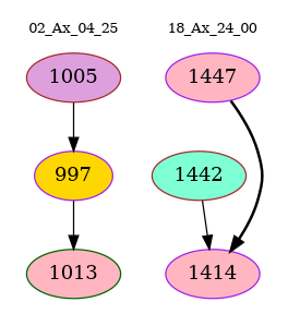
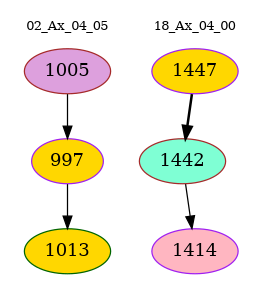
  digraph {
    node [color=purple fillcolor=gold style=filled]
    edge [color=black style=solid]
    n1 [color=brown fillcolor=plum label=1005]
    n2 [label=997]
-   n3 [color=darkgreen fillcolor=lightpink label=1013]
-   n4 [fillcolor=lightpink label=1447]
+   n3 [color=darkgreen label=1013]
+   n4 [label=1447]
    n5 [color=brown fillcolor=aquamarine label=1442]
    n6 [fillcolor=lightpink label=1414]
    subgraph cluster_1 {
      color=white
      fontsize=10
-     label="02_Ax_04_25"
+     label="02_Ax_04_05"
      n1
      n2
      n3
    }
    subgraph cluster_2 {
      color=white
      fontsize=10
-     label="18_Ax_24_00"
+     label="18_Ax_04_00"
      n4
      n5
      n6
    }
    n1 -> n2
    n2 -> n3
-   n4 -> n6 [style=bold]
+   n4 -> n5 [style=bold]
    n5 -> n6
  }
